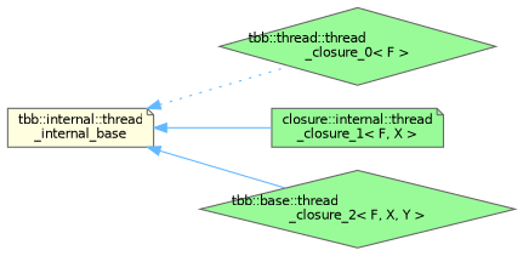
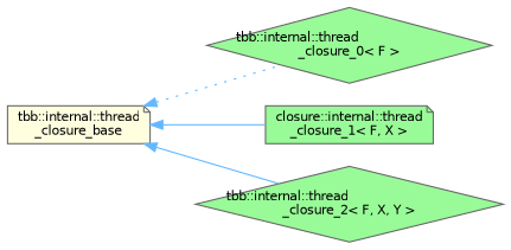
  digraph {
    rankdir=LR
    node [color=gray40 fillcolor=palegreen fontname=Helvetica fontsize=10 shape=note style=filled]
    edge [color=steelblue1 dir=back fontname=Helvetica fontsize=10 labelfontname=Helvetica labelfontsize=10 style=solid]
-   n1 [fillcolor=lightyellow fontcolor=black height=0.2 label="tbb::internal::thread\l_internal_base" width=0.4]
-   n2 [height=0.2 label="tbb::thread::thread\l_closure_0\< F \>" shape=diamond width=0.4]
+   n1 [fillcolor=lightyellow fontcolor=black height=0.2 label="tbb::internal::thread\l_closure_base" width=0.4]
+   n2 [height=0.2 label="tbb::internal::thread\l_closure_0\< F \>" shape=diamond width=0.4]
    n3 [height=0.2 label="closure::internal::thread\l_closure_1\< F, X \>" width=0.4]
-   n4 [height=0.2 label="tbb::base::thread\l_closure_2\< F, X, Y \>" shape=diamond width=0.4]
+   n4 [height=0.2 label="tbb::internal::thread\l_closure_2\< F, X, Y \>" shape=diamond width=0.4]
    n1 -> n2 [style=dotted]
    n1 -> n3
    n1 -> n4
  }
